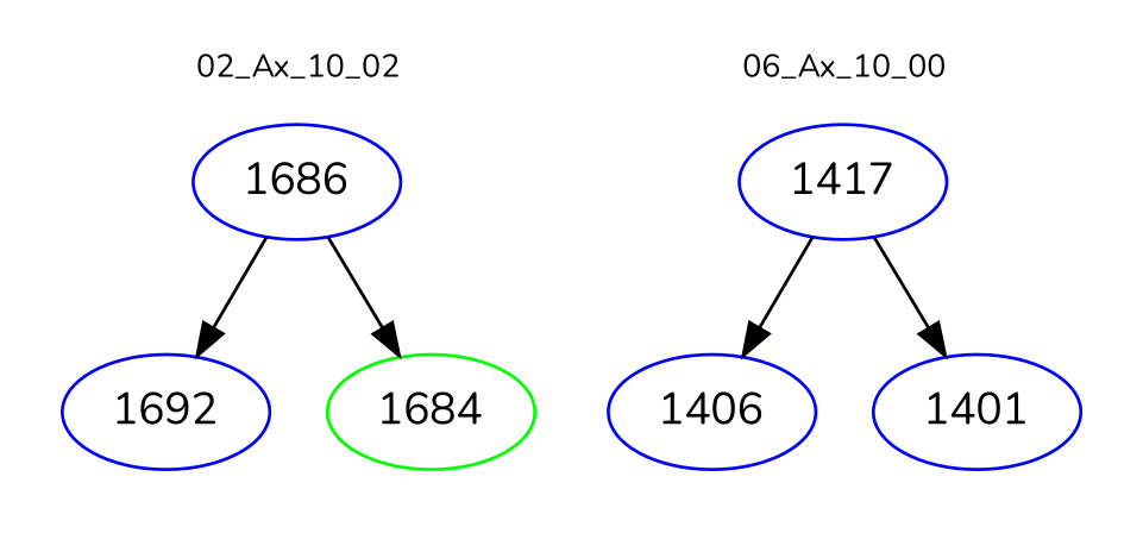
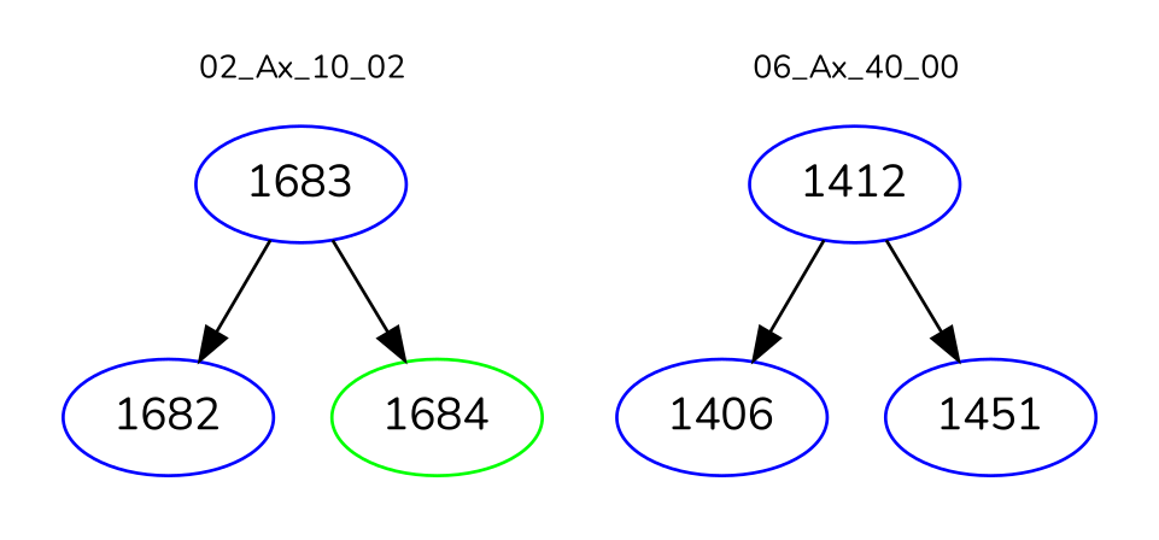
  digraph {
    fontname=Nunito
    node [color=blue fontname=Nunito]
    edge [color=black fontname=Nunito]
-   n1 [label=1686]
-   n2 [label=1692]
+   n1 [label=1683]
+   n2 [label=1682]
    n3 [color=green label=1684]
-   n4 [label=1417]
+   n4 [label=1412]
    n5 [label=1406]
-   n6 [label=1401]
+   n6 [label=1451]
    subgraph cluster_1 {
      color=white
      fontsize=10
      label="02_Ax_10_02"
      n1
      n2
      n3
    }
    subgraph cluster_2 {
      color=white
      fontsize=10
-     label="06_Ax_10_00"
+     label="06_Ax_40_00"
      n4
      n5
      n6
    }
    n1 -> n2
    n1 -> n3
    n4 -> n5
    n4 -> n6
  }
